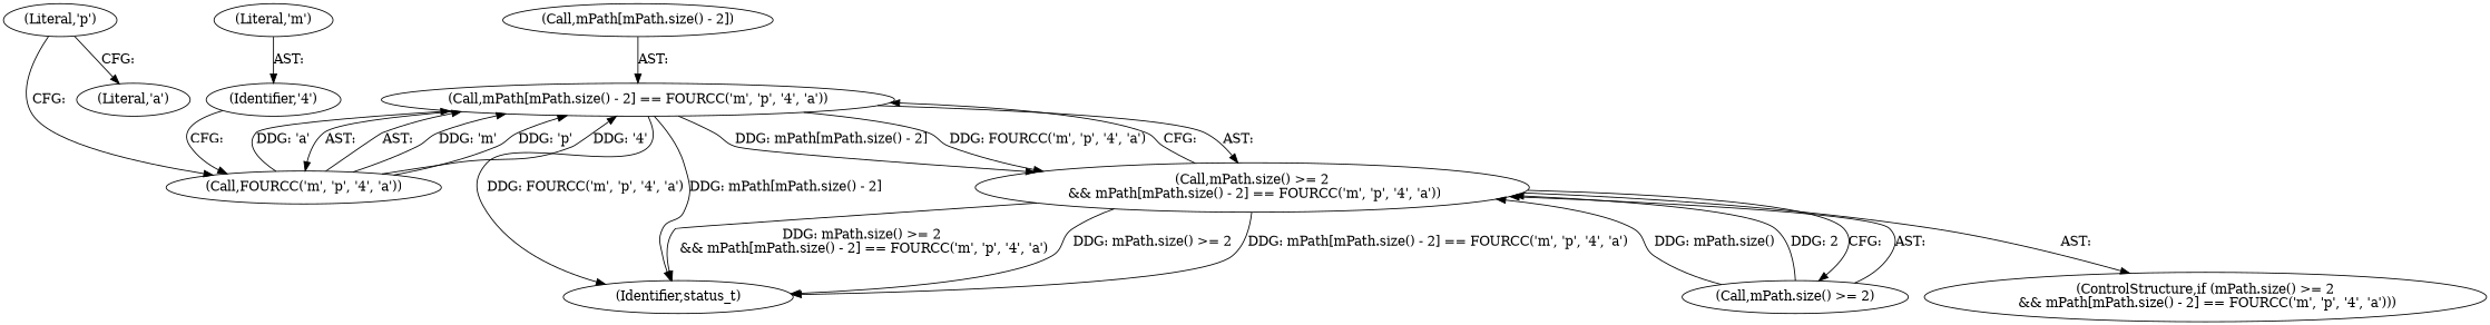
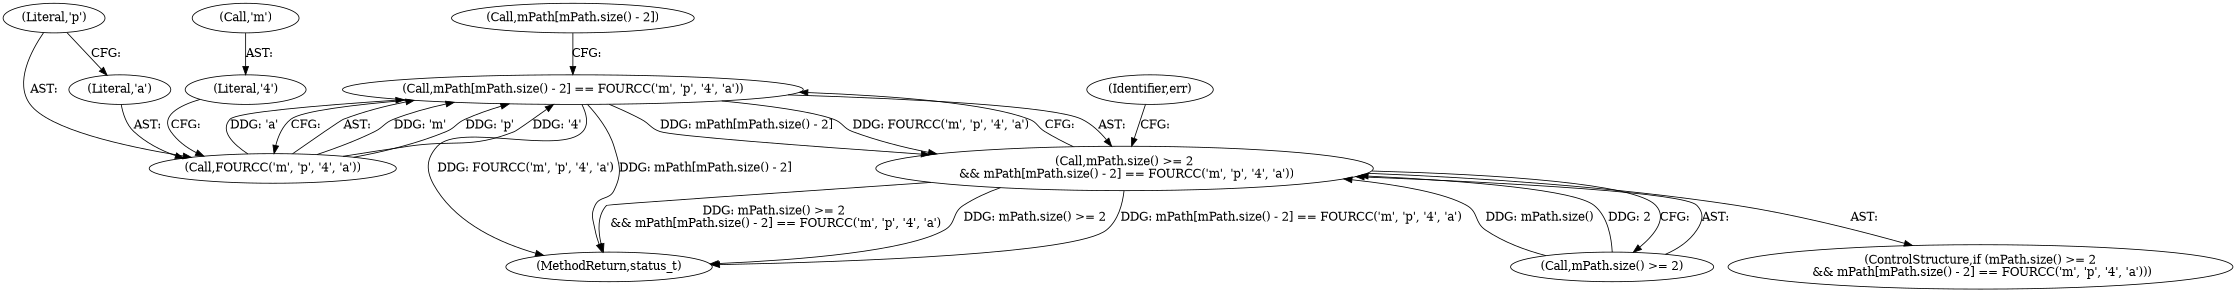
  digraph {
    n1 [label="(Call,mPath[mPath.size() - 2] == FOURCC('m', 'p', '4', 'a'))"]
    n2 [label="(Call,FOURCC('m', 'p', '4', 'a'))"]
    n3 [label="(Call,mPath.size() >= 2\n && mPath[mPath.size() - 2] == FOURCC('m', 'p', '4', 'a'))"]
-   n4 [label="(Identifier,status_t)"]
+   n4 [label="(MethodReturn,status_t)"]
    n5 [label="(Call,mPath.size() >= 2)"]
    n6 [label="(ControlStructure,if (mPath.size() >= 2\n && mPath[mPath.size() - 2] == FOURCC('m', 'p', '4', 'a')))"]
    n7 [label="(Literal,'a')"]
-   n8 [label="(Literal,'m')"]
-   n9 [label="(Identifier,'4')"]
+   n8 [label="(Call,'m')"]
+   n9 [label="(Literal,'4')"]
+   n10 [label="(Identifier,err)"]
    n11 [label="(Literal,'p')"]
    n12 [label="(Call,mPath[mPath.size() - 2])"]
-   n1 -> n2 [label="AST: "]
+   n1 -> n2 [label="CFG: "]
    n1 -> n3 [label="AST: "]
    n1 -> n3 [label="DDG: mPath[mPath.size() - 2]"]
    n1 -> n3 [label="DDG: FOURCC('m', 'p', '4', 'a')"]
    n1 -> n4 [label="DDG: FOURCC('m', 'p', '4', 'a')"]
    n1 -> n4 [label="DDG: mPath[mPath.size() - 2]"]
    n2 -> n1 [label="AST: "]
    n2 -> n1 [label="DDG: 'm'"]
    n2 -> n1 [label="DDG: 'p'"]
    n2 -> n1 [label="DDG: '4'"]
    n2 -> n1 [label="DDG: 'a'"]
    n3 -> n1 [label="CFG: "]
    n3 -> n4 [label="DDG: mPath.size() >= 2"]
    n3 -> n4 [label="DDG: mPath[mPath.size() - 2] == FOURCC('m', 'p', '4', 'a')"]
    n3 -> n4 [label="DDG: mPath.size() >= 2\n && mPath[mPath.size() - 2] == FOURCC('m', 'p', '4', 'a')"]
    n3 -> n5 [label="CFG: "]
    n3 -> n6 [label="AST: "]
    n5 -> n3 [label="AST: "]
    n5 -> n3 [label="DDG: mPath.size()"]
    n5 -> n3 [label="DDG: 2"]
+   n7 -> n2 [label="AST: "]
    n8 -> n9 [label="AST: "]
    n9 -> n2 [label="CFG: "]
-   n11 -> n2 [label="CFG: "]
+   n10 -> n3 [label="CFG: "]
+   n11 -> n2 [label="AST: "]
    n11 -> n7 [label="CFG: "]
-   n12 -> n1 [label="AST: "]
+   n12 -> n1 [label="CFG: "]
  }
